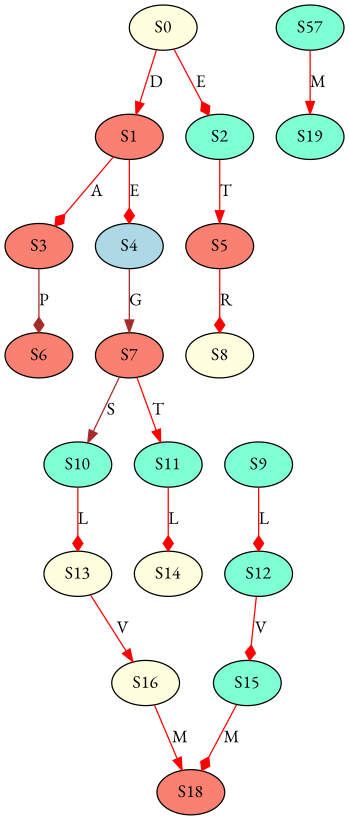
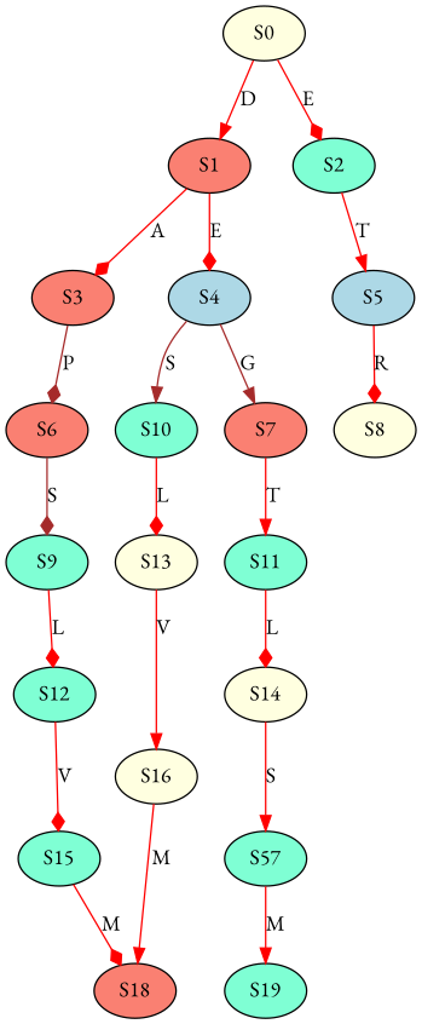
  strict digraph {
    fontname="EB Garamond"
    node [fillcolor=aquamarine fontname="EB Garamond" style=filled]
    edge [arrowhead=diamond color=red fontname="EB Garamond"]
    S0 [fillcolor=lightyellow]
    S1 [fillcolor=salmon]
    S2
    S3 [fillcolor=salmon]
    S4 [fillcolor=lightblue]
-   S5 [fillcolor=salmon]
+   S5 [fillcolor=lightblue]
    S6 [fillcolor=salmon]
    S7 [fillcolor=salmon]
    S8 [fillcolor=lightyellow]
    S9
    S10
    S11
    S12
    S13 [fillcolor=lightyellow]
    S14 [fillcolor=lightyellow]
    S15
    S16 [fillcolor=lightyellow]
    n18 [label=S57]
    S18 [fillcolor=salmon]
    S19
    S0 -> S1 [arrowhead=normal label=D]
    S0 -> S2 [label=E]
    S1 -> S3 [label=A]
    S1 -> S4 [label=E]
    S2 -> S5 [arrowhead=normal label=T]
    S3 -> S6 [color=brown label=P]
    S4 -> S7 [arrowhead=normal color=brown label=G]
    S5 -> S8 [label=R]
-   S7 -> S10 [arrowhead=normal color=brown label=S]
+   S6 -> S9 [color=brown label=S]
+   S4 -> S10 [arrowhead=normal color=brown label=S]
    S7 -> S11 [arrowhead=normal label=T]
    S9 -> S12 [label=L]
    S10 -> S13 [label=L]
    S11 -> S14 [label=L]
    S12 -> S15 [label=V]
    S13 -> S16 [arrowhead=normal label=V]
+   S14 -> n18 [arrowhead=normal label=S]
    S15 -> S18 [label=M]
    S16 -> S18 [arrowhead=normal label=M]
    n18 -> S19 [arrowhead=normal label=M]
  }
